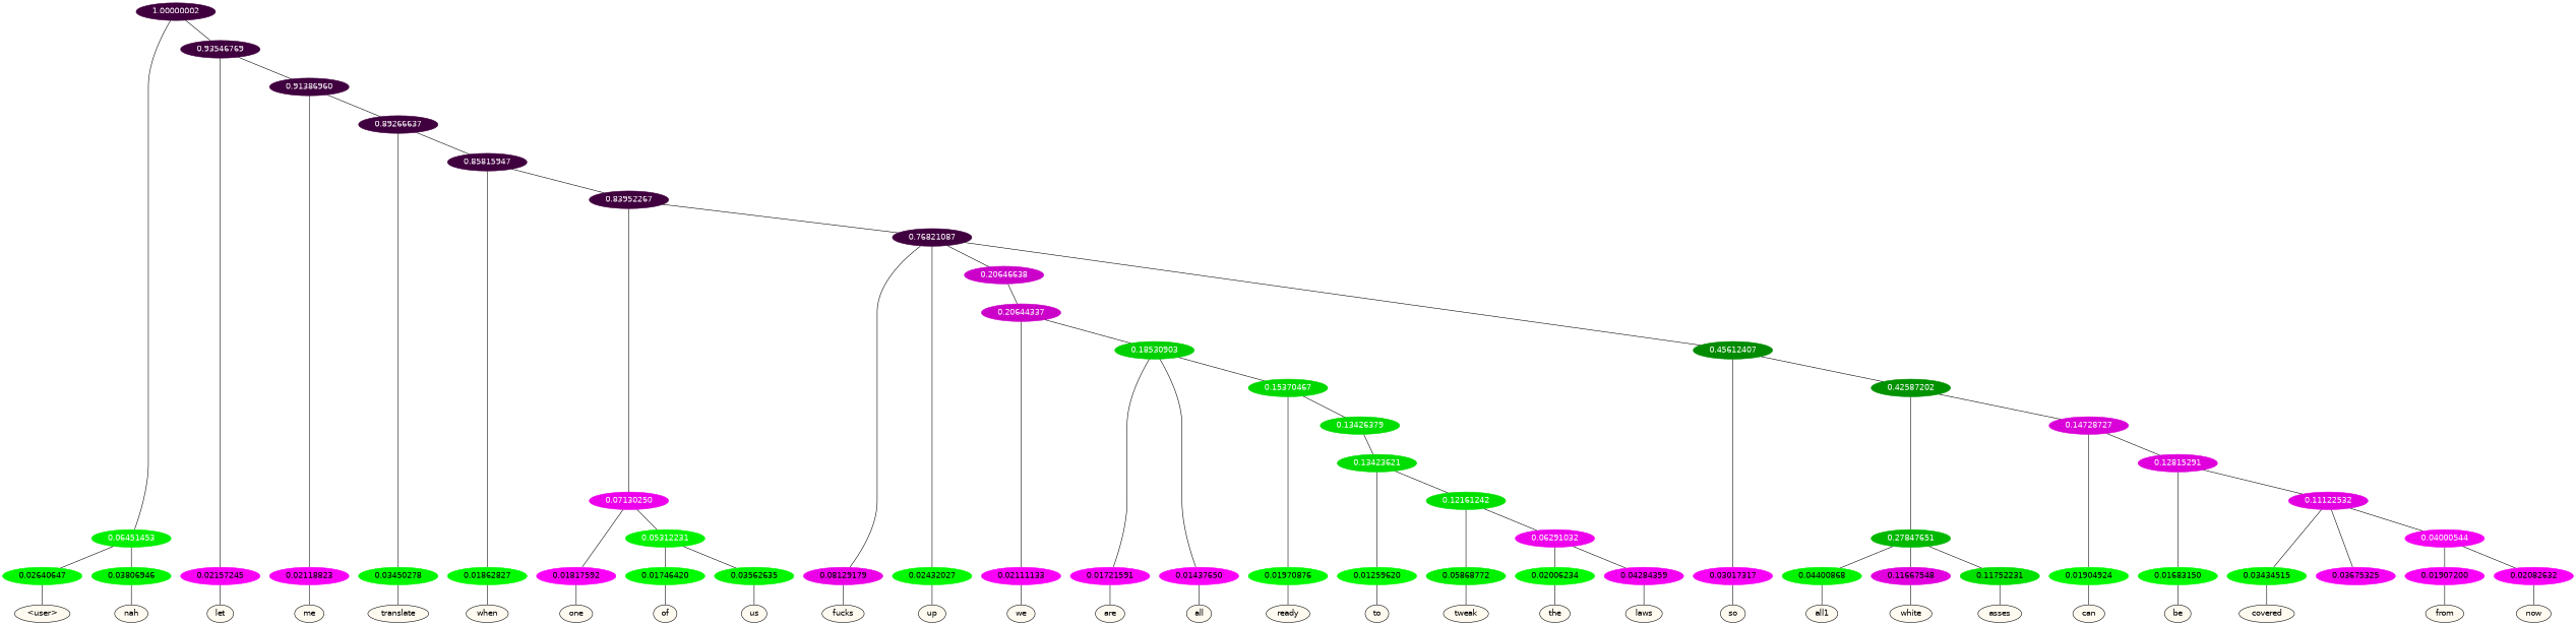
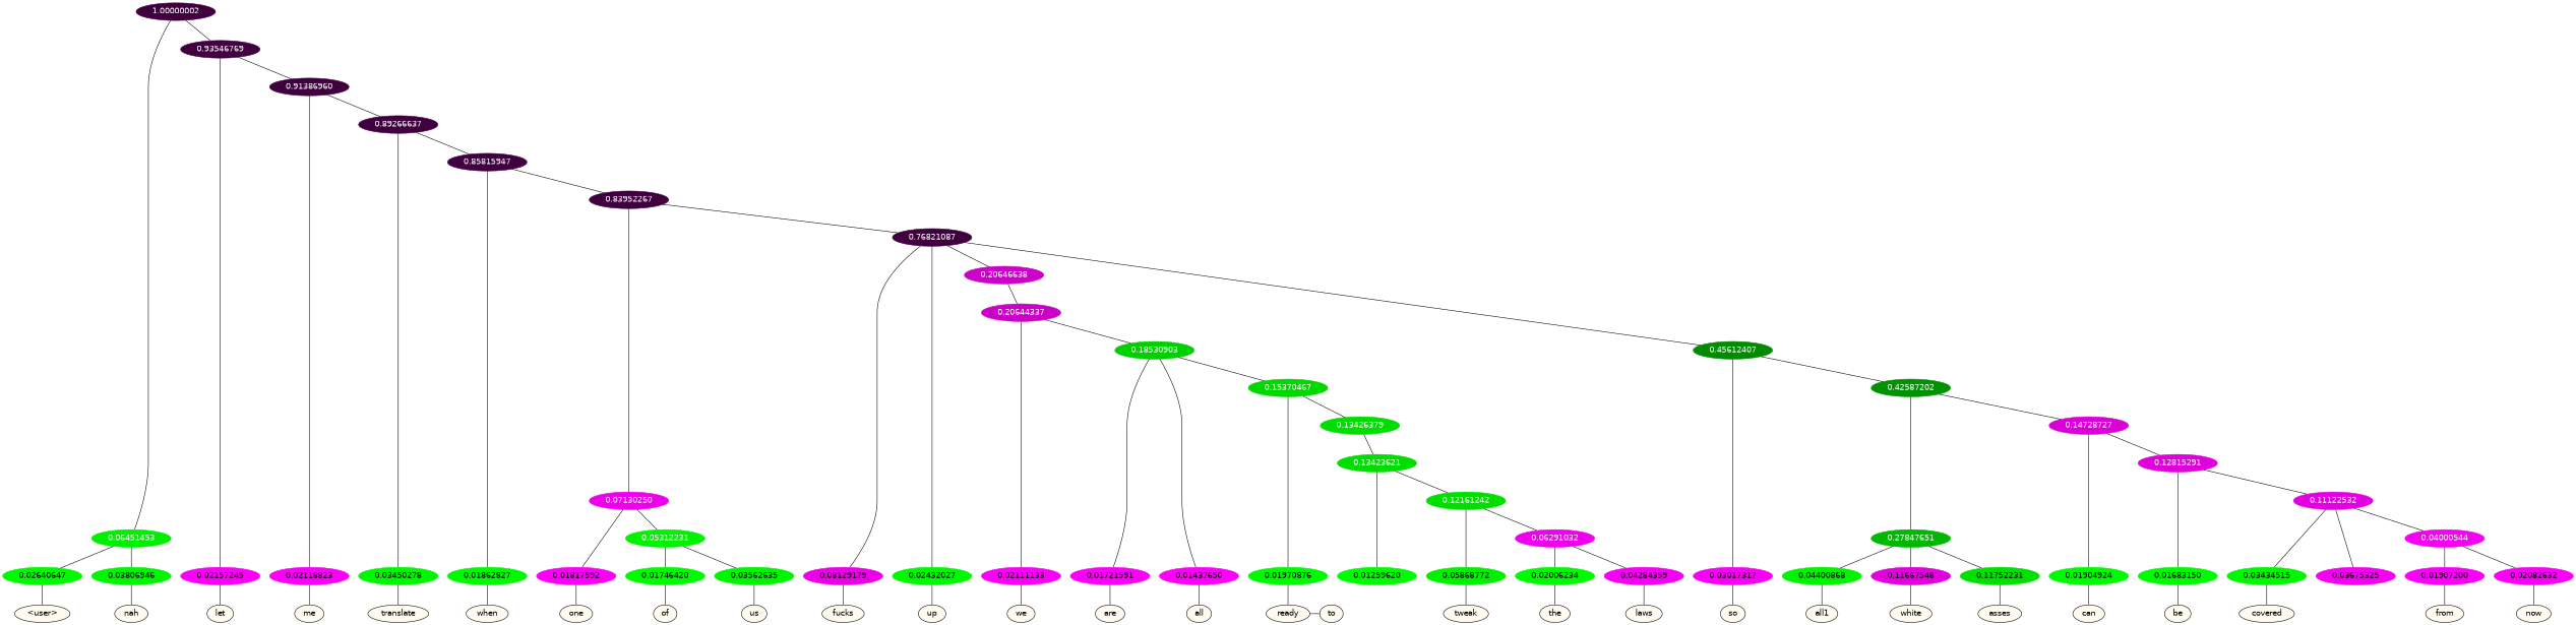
  graph {
    fontname="DejaVu Sans"
    node [color=black fontname="DejaVu Sans" format=png nodesep=0.001 ordering=out overlap_scaling=0.01 ranksep=0.001 style=filled fontcolor=black]
    edge [fontname="DejaVu Sans"]
    n1 [fillcolor=floralwhite height=0.15 label="\<user\>" style="filled,solid" width=0.15 fontcolor=""]
    n2 [fillcolor=floralwhite height=0.15 label=nah style="filled,solid" width=0.15 fontcolor=""]
    n3 [fillcolor=floralwhite height=0.15 label=let style="filled,solid" width=0.15 fontcolor=""]
    n4 [fillcolor=floralwhite height=0.15 label=me style="filled,solid" width=0.15 fontcolor=""]
    n5 [fillcolor=floralwhite height=0.15 label=translate style="filled,solid" width=0.15 fontcolor=""]
    n6 [fillcolor=floralwhite height=0.15 label=when style="filled,solid" width=0.15 fontcolor=""]
    n7 [fillcolor=floralwhite height=0.15 label=one style="filled,solid" width=0.15 fontcolor=""]
    n8 [fillcolor=floralwhite height=0.15 label=of style="filled,solid" width=0.15 fontcolor=""]
    n9 [fillcolor=floralwhite height=0.15 label=us style="filled,solid" width=0.15 fontcolor=""]
    n10 [fillcolor=floralwhite height=0.15 label=fucks style="filled,solid" width=0.15 fontcolor=""]
    n11 [fillcolor=floralwhite height=0.15 label=up style="filled,solid" width=0.15 fontcolor=""]
    n12 [fillcolor=floralwhite height=0.15 label=we style="filled,solid" width=0.15 fontcolor=""]
    n13 [fillcolor=floralwhite height=0.15 label=are style="filled,solid" width=0.15 fontcolor=""]
    n14 [fillcolor=floralwhite height=0.15 label=all style="filled,solid" width=0.15 fontcolor=""]
    n15 [fillcolor=floralwhite height=0.15 label=ready style="filled,solid" width=0.15 fontcolor=""]
    n16 [fillcolor=floralwhite height=0.15 label=to style="filled,solid" width=0.15 fontcolor=""]
    n17 [fillcolor=floralwhite height=0.15 label=tweak style="filled,solid" width=0.15 fontcolor=""]
    n18 [fillcolor=floralwhite height=0.15 label=the style="filled,solid" width=0.15 fontcolor=""]
    n19 [fillcolor=floralwhite height=0.15 label=laws style="filled,solid" width=0.15 fontcolor=""]
    n20 [fillcolor=floralwhite height=0.15 label=so style="filled,solid" width=0.15 fontcolor=""]
    n21 [fillcolor=floralwhite height=0.15 label=all1 style="filled,solid" width=0.15 fontcolor=""]
    n22 [fillcolor=floralwhite height=0.15 label=white style="filled,solid" width=0.15 fontcolor=""]
    n23 [fillcolor=floralwhite height=0.15 label=asses style="filled,solid" width=0.15 fontcolor=""]
    n24 [fillcolor=floralwhite height=0.15 label=can style="filled,solid" width=0.15 fontcolor=""]
    n25 [fillcolor=floralwhite height=0.15 label=be style="filled,solid" width=0.15 fontcolor=""]
    n26 [fillcolor=floralwhite height=0.15 label=covered style="filled,solid" width=0.15 fontcolor=""]
    n27 [fillcolor=floralwhite height=0.15 label=from style="filled,solid" width=0.15 fontcolor=""]
    n28 [fillcolor=floralwhite height=0.15 label=now style="filled,solid" width=0.15 fontcolor=""]
    n29 [color="0.334 1.000 0.974" height=0.15 label=0.02640647 width=0.15]
    n30 [color="0.334 1.000 0.962" height=0.15 label=0.03806946 width=0.15]
    n31 [color="0.835 1.000 0.978" height=0.15 label=0.02157245 width=0.15]
    n32 [color="0.835 1.000 0.979" height=0.15 label=0.02118823 width=0.15]
    n33 [color="0.334 1.000 0.965" height=0.15 label=0.03450278 width=0.15]
    n34 [color="0.334 1.000 0.981" height=0.15 label=0.01862827 width=0.15]
    n35 [color="0.835 1.000 0.982" height=0.15 label=0.01817592 width=0.15]
    n36 [color="0.334 1.000 0.983" height=0.15 label=0.01746420 width=0.15]
    n37 [color="0.334 1.000 0.964" height=0.15 label=0.03562635 width=0.15]
    n38 [color="0.835 1.000 0.919" height=0.15 label=0.08129179 width=0.15]
    n39 [color="0.334 1.000 0.976" height=0.15 label=0.02432027 width=0.15]
    n40 [color="0.835 1.000 0.979" height=0.15 label=0.02111133 width=0.15]
    n41 [color="0.835 1.000 0.983" height=0.15 label=0.01721591 width=0.15]
    n42 [color="0.835 1.000 0.986" height=0.15 label=0.01437650 width=0.15]
    n43 [color="0.334 1.000 0.981" height=0.15 label=0.01970876 width=0.15]
    n44 [color="0.334 1.000 0.987" height=0.15 label=0.01259620 width=0.15]
    n45 [color="0.334 1.000 0.941" height=0.15 label=0.05868772 width=0.15]
    n46 [color="0.334 1.000 0.980" height=0.15 label=0.02006234 width=0.15]
    n47 [color="0.835 1.000 0.957" height=0.15 label=0.04284359 width=0.15]
    n48 [color="0.835 1.000 0.970" height=0.15 label=0.03017317 width=0.15]
    n49 [color="0.334 1.000 0.956" height=0.15 label=0.04400868 width=0.15]
    n50 [color="0.835 1.000 0.883" height=0.15 label=0.11667548 width=0.15]
    n51 [color="0.334 1.000 0.882" height=0.15 label=0.11752231 width=0.15]
    n52 [color="0.334 1.000 0.981" height=0.15 label=0.01904924 width=0.15]
    n53 [color="0.334 1.000 0.983" height=0.15 label=0.01683150 width=0.15]
    n54 [color="0.334 1.000 0.966" height=0.15 label=0.03434515 width=0.15]
    n55 [color="0.835 1.000 0.981" height=0.15 label=0.01907200 width=0.15]
    n56 [color="0.835 1.000 0.979" height=0.15 label=0.02082632 width=0.15]
    n57 [color="0.835 1.000 0.963" height=0.15 label=0.03675325 width=0.15]
    n58 [color="0.835 1.000 0.250" fontcolor=grey99 height=0.15 label=1.00000002 width=0.15]
    n59 [color="0.334 1.000 0.935" fontcolor=grey99 height=0.15 label=0.06451453 width=0.15]
    n60 [color="0.835 1.000 0.250" fontcolor=grey99 height=0.15 label=0.93546769 width=0.15]
    n61 [color="0.835 1.000 0.250" fontcolor=grey99 height=0.15 label=0.91386960 width=0.15]
    n62 [color="0.835 1.000 0.250" fontcolor=grey99 height=0.15 label=0.89266637 width=0.15]
    n63 [color="0.835 1.000 0.250" fontcolor=grey99 height=0.15 label=0.85815947 width=0.15]
    n64 [color="0.835 1.000 0.250" fontcolor=grey99 height=0.15 label=0.83952267 width=0.15]
    n65 [color="0.835 1.000 0.929" fontcolor=grey99 height=0.15 label=0.07130250 width=0.15]
    n66 [color="0.835 1.000 0.250" fontcolor=grey99 height=0.15 label=0.76821087 width=0.15]
    n67 [color="0.334 1.000 0.947" fontcolor=grey99 height=0.15 label=0.05312231 width=0.15]
    n68 [color="0.835 1.000 0.794" fontcolor=grey99 height=0.15 label=0.20646638 width=0.15]
    n69 [color="0.334 1.000 0.544" fontcolor=grey99 height=0.15 label=0.45612407 width=0.15]
    n70 [color="0.835 1.000 0.794" fontcolor=grey99 height=0.15 label=0.20644337 width=0.15]
    n71 [color="0.334 1.000 0.574" fontcolor=grey99 height=0.15 label=0.42587202 width=0.15]
    n72 [color="0.334 1.000 0.815" fontcolor=grey99 height=0.15 label=0.18530903 width=0.15]
    n73 [color="0.334 1.000 0.722" fontcolor=grey99 height=0.15 label=0.27847651 width=0.15]
    n74 [color="0.835 1.000 0.853" fontcolor=grey99 height=0.15 label=0.14728727 width=0.15]
    n75 [color="0.334 1.000 0.846" fontcolor=grey99 height=0.15 label=0.15370467 width=0.15]
    n76 [color="0.835 1.000 0.872" fontcolor=grey99 height=0.15 label=0.12815291 width=0.15]
    n77 [color="0.334 1.000 0.866" fontcolor=grey99 height=0.15 label=0.13426379 width=0.15]
    n78 [color="0.835 1.000 0.889" fontcolor=grey99 height=0.15 label=0.11122532 width=0.15]
    n79 [color="0.334 1.000 0.866" fontcolor=grey99 height=0.15 label=0.13423621 width=0.15]
    n80 [color="0.835 1.000 0.960" fontcolor=grey99 height=0.15 label=0.04000544 width=0.15]
    n81 [color="0.334 1.000 0.878" fontcolor=grey99 height=0.15 label=0.12161242 width=0.15]
    n82 [color="0.835 1.000 0.937" fontcolor=grey99 height=0.15 label=0.06291032 width=0.15]
    subgraph sub_1 {
      rank=same
      n1
      n2
      n3
      n4
      n5
      n6
      n7
      n8
      n9
      n10
      n11
      n12
      n13
      n14
      n15
      n16
      n17
      n18
      n19
      n20
      n21
      n22
      n23
      n24
      n25
      n26
      n27
      n28
    }
    subgraph sub_2 {
      rank=same
      n29
      n30
      n31
      n32
      n33
      n34
      n35
      n36
      n37
      n38
      n39
      n40
      n41
      n42
      n43
      n44
      n45
      n46
      n47
      n48
      n49
      n50
      n51
      n52
      n53
      n54
      n55
      n56
      n57
    }
    n29 -- n1
    n30 -- n2
    n31 -- n3
    n32 -- n4
    n33 -- n5
    n34 -- n6
    n35 -- n7
    n36 -- n8
    n37 -- n9
    n38 -- n10
    n39 -- n11
    n40 -- n12
    n41 -- n13
    n42 -- n14
    n43 -- n15
-   n44 -- n16
+   n15 -- n16
    n45 -- n17
    n46 -- n18
    n47 -- n19
    n48 -- n20
    n49 -- n21
    n50 -- n22
    n51 -- n23
    n52 -- n24
    n53 -- n25
    n54 -- n26
    n55 -- n27
    n56 -- n28
    n58 -- n59
    n58 -- n60
    n59 -- n29
    n59 -- n30
    n60 -- n31
    n60 -- n61
    n61 -- n32
    n61 -- n62
    n62 -- n33
    n62 -- n63
    n63 -- n34
    n63 -- n64
    n64 -- n65
    n64 -- n66
    n65 -- n35
    n65 -- n67
    n66 -- n38
    n66 -- n39
    n66 -- n68
    n66 -- n69
    n67 -- n36
    n67 -- n37
    n68 -- n70
    n69 -- n48
    n69 -- n71
    n70 -- n40
    n70 -- n72
    n71 -- n73
    n71 -- n74
    n72 -- n41
    n72 -- n42
    n72 -- n75
    n73 -- n49
    n73 -- n50
    n73 -- n51
    n74 -- n52
    n74 -- n76
    n75 -- n43
    n75 -- n77
    n76 -- n53
    n76 -- n78
    n77 -- n79
    n78 -- n54
    n78 -- n57
    n78 -- n80
    n79 -- n44
    n79 -- n81
    n80 -- n55
    n80 -- n56
    n81 -- n45
    n81 -- n82
    n82 -- n46
    n82 -- n47
  }
